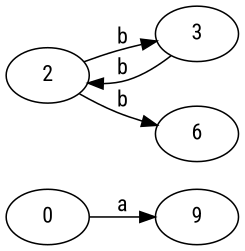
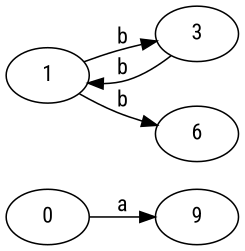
  strict digraph {
    fontname="Roboto Condensed"
    rankdir=LR
    node [fontname="Roboto Condensed"]
    edge [fontname="Roboto Condensed"]
    n1 [label=9]
    0
-   2
+   2 [label=1]
    3
    6
    0 -> n1 [label=a]
    2 -> 3 [label=b]
    2 -> 6 [label=b]
    3 -> 2 [label=b]
  }
